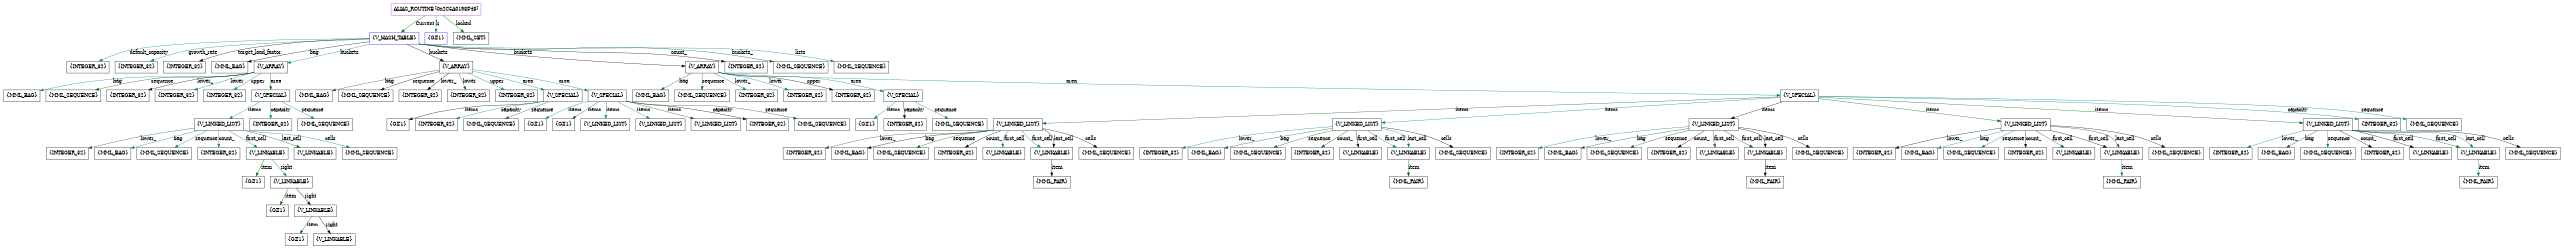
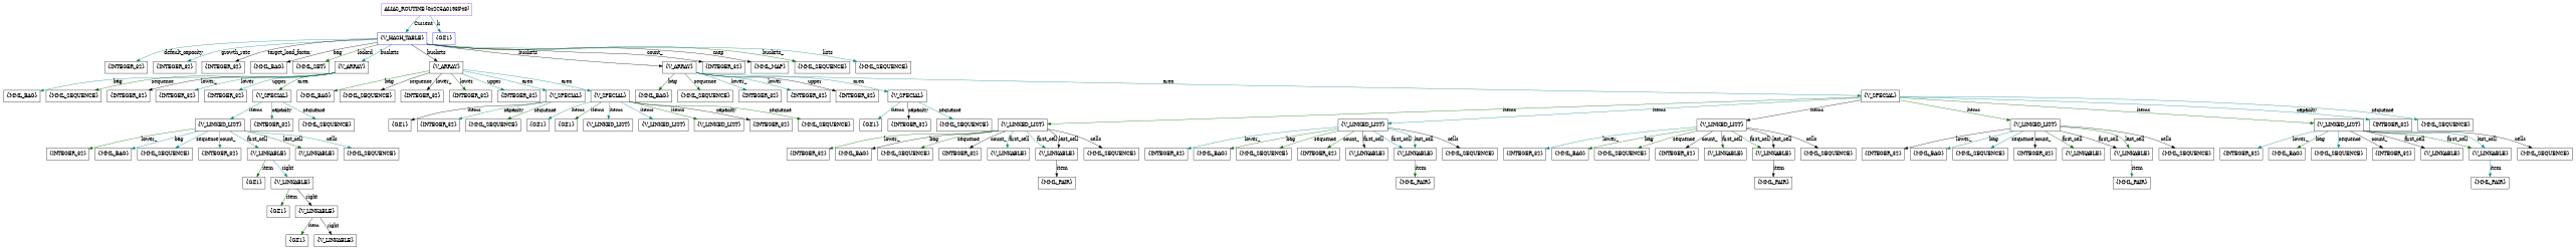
  digraph {
    node [shape=box]
    edge [color=teal]
    n1 [color=purple label=<ALIAS_ROUTINE [0x2C5A0198F48]>]
    n2 [color=blue label=<{V_HASH_TABLE}>]
    n3 [color=blue label=<{G#1}>]
    n4 [label=<{INTEGER_32}>]
    n5 [label=<{INTEGER_32}>]
    n6 [label=<{INTEGER_32}>]
    n7 [label=<{MML_BAG}>]
    n8 [label=<{MML_SET}>]
    n9 [label=<{V_ARRAY}>]
    n10 [label=<{V_ARRAY}>]
    n11 [label=<{V_ARRAY}>]
    n12 [label=<{INTEGER_32}>]
+   n13 [label=<{MML_MAP}>]
    n14 [label=<{MML_SEQUENCE}>]
    n15 [label=<{MML_SEQUENCE}>]
    n16 [label=<{MML_BAG}>]
    n17 [label=<{MML_SEQUENCE}>]
    n18 [label=<{INTEGER_32}>]
    n19 [label=<{INTEGER_32}>]
    n20 [label=<{INTEGER_32}>]
    n21 [label=<{V_SPECIAL}>]
    n22 [label=<{MML_BAG}>]
    n23 [label=<{MML_SEQUENCE}>]
    n24 [label=<{INTEGER_32}>]
    n25 [label=<{INTEGER_32}>]
    n26 [label=<{INTEGER_32}>]
    n27 [label=<{V_SPECIAL}>]
    n28 [label=<{V_SPECIAL}>]
    n29 [label=<{MML_BAG}>]
    n30 [label=<{MML_SEQUENCE}>]
    n31 [label=<{INTEGER_32}>]
    n32 [label=<{INTEGER_32}>]
    n33 [label=<{INTEGER_32}>]
    n34 [label=<{V_SPECIAL}>]
    n35 [label=<{V_SPECIAL}>]
    n36 [label=<{V_LINKED_LIST}>]
    n37 [label=<{INTEGER_32}>]
    n38 [label=<{MML_SEQUENCE}>]
    n39 [label=<{INTEGER_32}>]
    n40 [label=<{MML_BAG}>]
    n41 [label=<{MML_SEQUENCE}>]
    n42 [label=<{INTEGER_32}>]
    n43 [label=<{V_LINKABLE}>]
    n44 [label=<{V_LINKABLE}>]
    n45 [label=<{MML_SEQUENCE}>]
    n46 [label=<{G#1}>]
    n47 [label=<{V_LINKABLE}>]
    n48 [label=<{G#1}>]
    n49 [label=<{V_LINKABLE}>]
    n50 [label=<{G#1}>]
    n51 [label=<{V_LINKABLE}>]
    n52 [label=<{G#1}>]
    n53 [label=<{INTEGER_32}>]
    n54 [label=<{MML_SEQUENCE}>]
    n55 [label=<{G#1}>]
    n56 [label=<{G#1}>]
    n57 [label=<{V_LINKED_LIST}>]
    n58 [label=<{V_LINKED_LIST}>]
    n59 [label=<{V_LINKED_LIST}>]
    n60 [label=<{INTEGER_32}>]
    n61 [label=<{MML_SEQUENCE}>]
    n62 [label=<{G#1}>]
    n63 [label=<{INTEGER_32}>]
    n64 [label=<{MML_SEQUENCE}>]
    n65 [label=<{V_LINKED_LIST}>]
    n66 [label=<{V_LINKED_LIST}>]
    n67 [label=<{V_LINKED_LIST}>]
    n68 [label=<{V_LINKED_LIST}>]
    n69 [label=<{V_LINKED_LIST}>]
    n70 [label=<{INTEGER_32}>]
    n71 [label=<{MML_SEQUENCE}>]
    n72 [label=<{INTEGER_32}>]
    n73 [label=<{MML_BAG}>]
    n74 [label=<{MML_SEQUENCE}>]
    n75 [label=<{INTEGER_32}>]
    n76 [label=<{V_LINKABLE}>]
    n77 [label=<{V_LINKABLE}>]
    n78 [label=<{MML_SEQUENCE}>]
    n79 [label=<{INTEGER_32}>]
    n80 [label=<{MML_BAG}>]
    n81 [label=<{MML_SEQUENCE}>]
    n82 [label=<{INTEGER_32}>]
    n83 [label=<{V_LINKABLE}>]
    n84 [label=<{V_LINKABLE}>]
    n85 [label=<{MML_SEQUENCE}>]
    n86 [label=<{INTEGER_32}>]
    n87 [label=<{MML_BAG}>]
    n88 [label=<{MML_SEQUENCE}>]
    n89 [label=<{INTEGER_32}>]
    n90 [label=<{V_LINKABLE}>]
    n91 [label=<{V_LINKABLE}>]
    n92 [label=<{MML_SEQUENCE}>]
    n93 [label=<{INTEGER_32}>]
    n94 [label=<{MML_BAG}>]
    n95 [label=<{MML_SEQUENCE}>]
    n96 [label=<{INTEGER_32}>]
    n97 [label=<{V_LINKABLE}>]
    n98 [label=<{V_LINKABLE}>]
    n99 [label=<{MML_SEQUENCE}>]
    n100 [label=<{INTEGER_32}>]
    n101 [label=<{MML_BAG}>]
    n102 [label=<{MML_SEQUENCE}>]
    n103 [label=<{INTEGER_32}>]
    n104 [label=<{V_LINKABLE}>]
    n105 [label=<{V_LINKABLE}>]
    n106 [label=<{MML_SEQUENCE}>]
    n107 [label=<{MML_PAIR}>]
    n108 [label=<{MML_PAIR}>]
    n109 [label=<{MML_PAIR}>]
    n110 [label=<{MML_PAIR}>]
    n111 [label=<{MML_PAIR}>]
-   n1 -> n2 [color=darkgreen label=<Current>]
+   n1 -> n2 [label=<Current>]
    n1 -> n3 [label=<k>]
    n2 -> n4 [label=<default_capacity>]
    n2 -> n5 [label=<growth_rate>]
    n2 -> n6 [color=black label=<target_load_factor>]
    n2 -> n7 [color=black label=<bag>]
-   n1 -> n8 [color=darkgreen label=<locked>]
+   n2 -> n8 [color=darkgreen label=<locked>]
    n2 -> n9 [label=<buckets>]
    n2 -> n10 [color=black label=<buckets>]
    n2 -> n11 [color=black label=<buckets>]
    n2 -> n12 [color=black label=<count_>]
+   n2 -> n13 [color=black label=<map>]
    n2 -> n14 [color=darkgreen label=<buckets_>]
    n2 -> n15 [label=<lists>]
    n9 -> n16 [label=<bag>]
    n9 -> n17 [color=darkgreen label=<sequence>]
    n9 -> n18 [color=black label=<lower_>]
    n9 -> n19 [label=<lower>]
    n9 -> n20 [label=<upper>]
    n9 -> n21 [color=darkgreen label=<area>]
    n10 -> n22 [color=darkgreen label=<bag>]
    n10 -> n23 [color=black label=<sequence>]
    n10 -> n24 [color=black label=<lower_>]
    n10 -> n25 [color=darkgreen label=<lower>]
    n10 -> n26 [label=<upper>]
    n10 -> n27 [label=<area>]
    n10 -> n28 [label=<area>]
    n11 -> n29 [color=darkgreen label=<bag>]
    n11 -> n30 [color=darkgreen label=<sequence>]
    n11 -> n31 [label=<lower_>]
    n11 -> n32 [label=<lower>]
    n11 -> n33 [color=black label=<upper>]
    n11 -> n34 [label=<area>]
    n11 -> n35 [label=<area>]
    n21 -> n36 [label=<items>]
    n21 -> n37 [label=<capacity>]
    n21 -> n38 [label=<sequence>]
    n27 -> n52 [color=black label=<items>]
    n27 -> n53 [label=<capacity>]
    n27 -> n54 [color=darkgreen label=<sequence>]
    n28 -> n55 [label=<items>]
    n28 -> n56 [color=darkgreen label=<items>]
    n28 -> n57 [label=<items>]
    n28 -> n58 [label=<items>]
    n28 -> n59 [color=darkgreen label=<items>]
    n28 -> n60 [color=black label=<capacity>]
    n28 -> n61 [color=darkgreen label=<sequence>]
    n34 -> n62 [label=<items>]
    n34 -> n63 [color=black label=<capacity>]
    n34 -> n64 [label=<sequence>]
    n35 -> n65 [color=darkgreen label=<items>]
    n35 -> n66 [label=<items>]
    n35 -> n67 [color=black label=<items>]
    n35 -> n68 [color=darkgreen label=<items>]
    n35 -> n69 [color=darkgreen label=<items>]
    n35 -> n70 [label=<capacity>]
    n35 -> n71 [label=<sequence>]
    n36 -> n39 [color=darkgreen label=<lower_>]
    n36 -> n40 [label=<bag>]
    n36 -> n41 [label=<sequence>]
    n36 -> n42 [label=<count_>]
    n36 -> n43 [label=<first_cell>]
    n36 -> n44 [color=darkgreen label=<last_cell>]
    n36 -> n45 [label=<cells>]
    n43 -> n46 [color=darkgreen label=<item>]
    n43 -> n47 [label=<right>]
    n47 -> n48 [color=darkgreen label=<item>]
    n47 -> n49 [color=black label=<right>]
    n49 -> n50 [color=darkgreen label=<item>]
    n49 -> n51 [color=black label=<right>]
    n65 -> n72 [color=darkgreen label=<lower_>]
    n65 -> n73 [color=black label=<bag>]
    n65 -> n74 [color=darkgreen label=<sequence>]
    n65 -> n75 [color=black label=<count_>]
    n65 -> n76 [label=<first_cell>]
    n65 -> n77 [label=<first_cell>]
    n65 -> n77 [color=black label=<last_cell>]
    n65 -> n78 [color=black label=<cells>]
    n66 -> n79 [label=<lower_>]
    n66 -> n80 [color=darkgreen label=<bag>]
    n66 -> n81 [color=darkgreen label=<sequence>]
    n66 -> n82 [color=darkgreen label=<count_>]
    n66 -> n83 [color=black label=<first_cell>]
    n66 -> n84 [label=<first_cell>]
    n66 -> n84 [label=<last_cell>]
    n66 -> n85 [color=black label=<cells>]
    n67 -> n86 [label=<lower_>]
    n67 -> n87 [color=darkgreen label=<bag>]
    n67 -> n88 [color=darkgreen label=<sequence>]
    n67 -> n89 [color=black label=<count_>]
    n67 -> n90 [color=darkgreen label=<first_cell>]
    n67 -> n91 [color=darkgreen label=<first_cell>]
    n67 -> n91 [color=black label=<last_cell>]
    n67 -> n92 [color=black label=<cells>]
    n68 -> n93 [color=black label=<lower_>]
    n68 -> n94 [label=<bag>]
    n68 -> n95 [label=<sequence>]
    n68 -> n96 [color=black label=<count_>]
    n68 -> n97 [color=darkgreen label=<first_cell>]
    n68 -> n98 [color=black label=<first_cell>]
    n68 -> n98 [color=darkgreen label=<last_cell>]
    n68 -> n99 [color=black label=<cells>]
    n69 -> n100 [label=<lower_>]
    n69 -> n101 [color=darkgreen label=<bag>]
    n69 -> n102 [label=<sequence>]
    n69 -> n103 [color=black label=<count_>]
    n69 -> n104 [color=black label=<first_cell>]
    n69 -> n105 [color=darkgreen label=<first_cell>]
    n69 -> n105 [label=<last_cell>]
    n69 -> n106 [color=black label=<cells>]
    n77 -> n107 [color=black label=<item>]
    n84 -> n108 [color=darkgreen label=<item>]
    n91 -> n109 [color=black label=<item>]
    n98 -> n110 [label=<item>]
    n105 -> n111 [label=<item>]
  }
